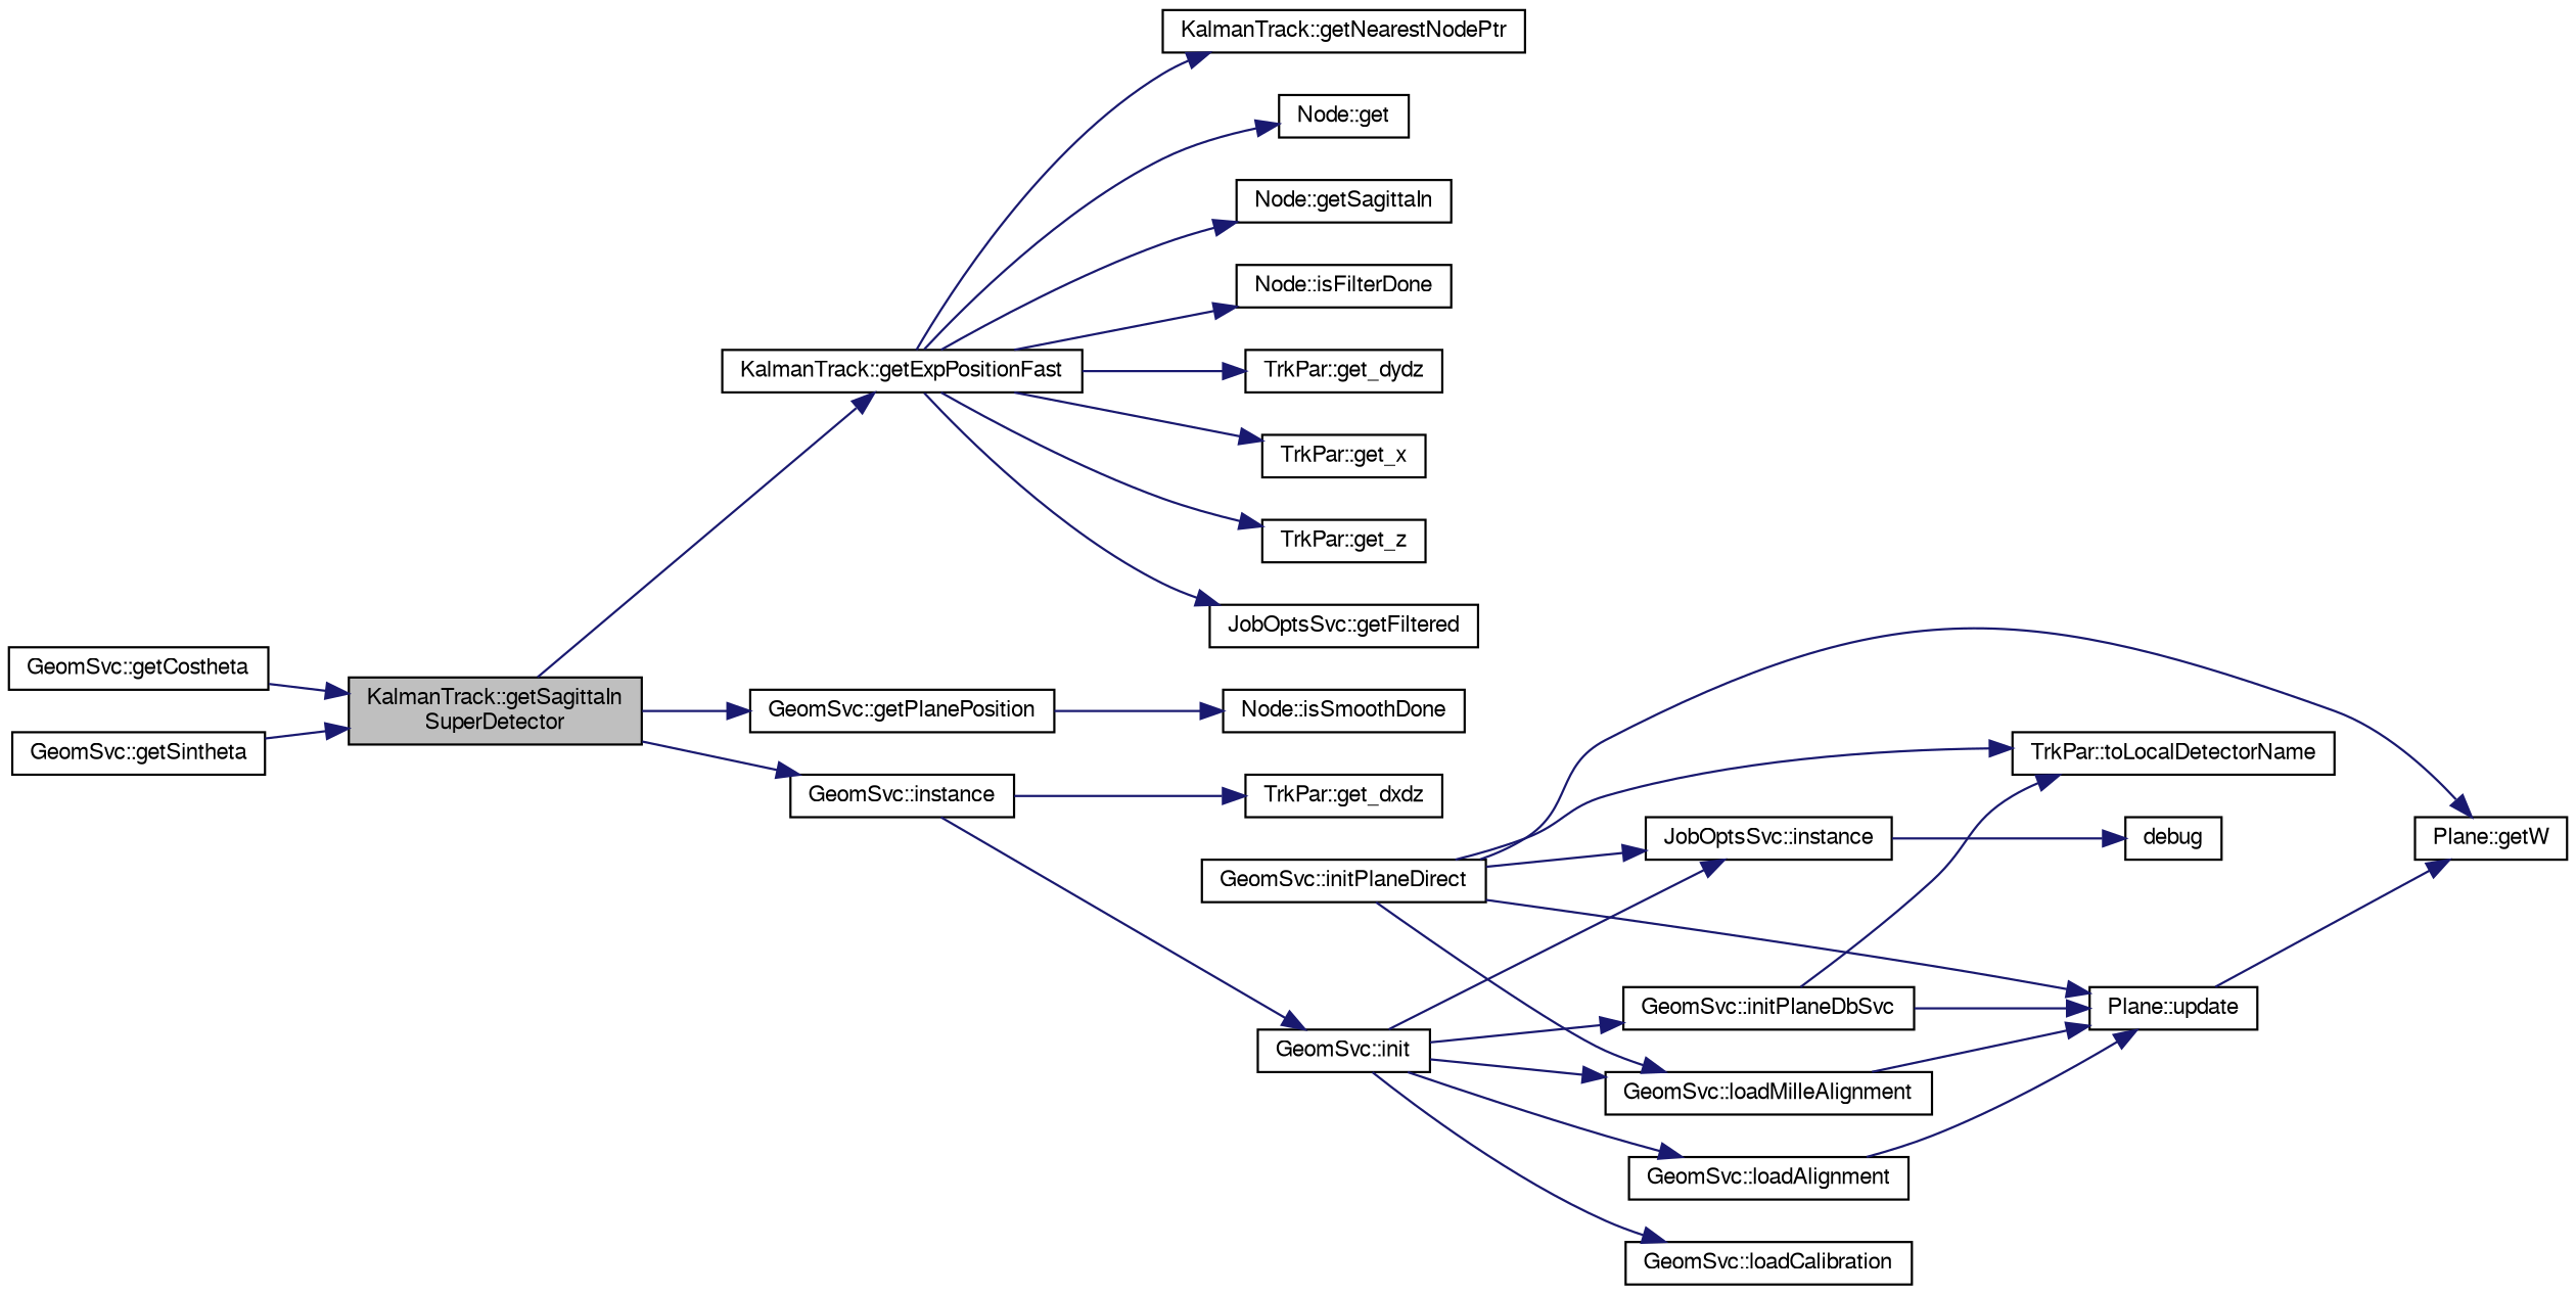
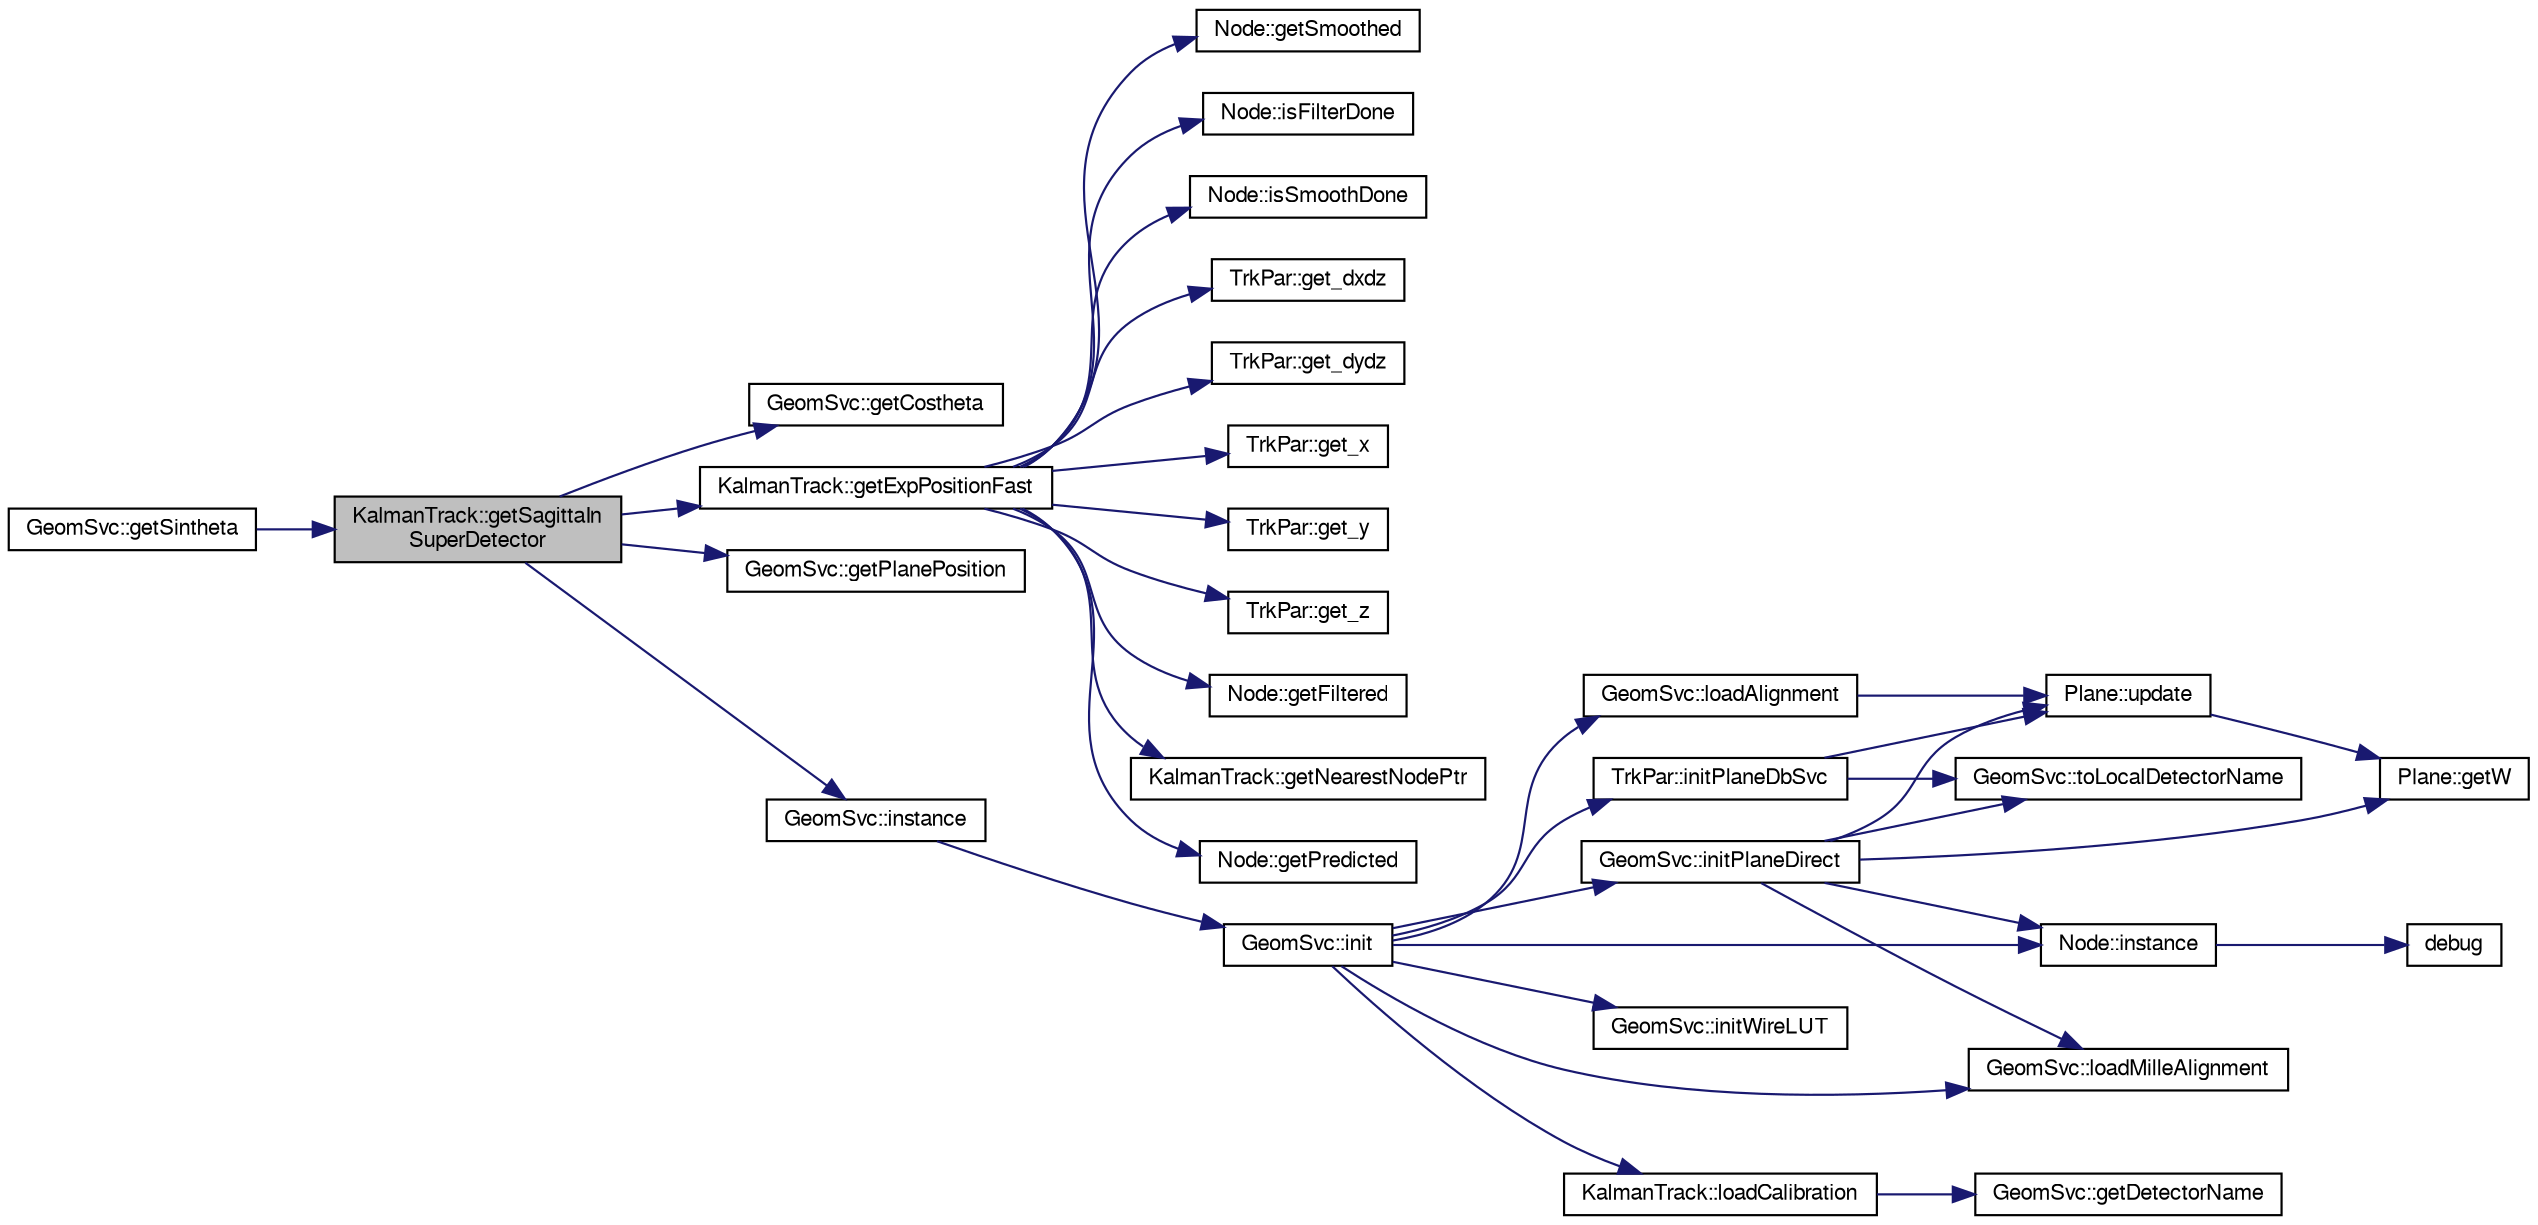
  digraph {
    rankdir=LR
    node [color=black fontname=FreeSans fontsize=10 shape=record]
    edge [color=midnightblue fontname=FreeSans fontsize=10 labelfontname=FreeSans labelfontsize=10 style=solid]
    n1 [fillcolor=grey75 fontcolor=black height=0.2 label="KalmanTrack::getSagittaIn\lSuperDetector" style=filled width=0.4]
    n2 [height=0.2 label="GeomSvc::getCostheta" width=0.4]
    n3 [height=0.2 label="KalmanTrack::getExpPositionFast" width=0.4]
    n4 [height=0.2 label="GeomSvc::getPlanePosition" width=0.4]
    n5 [height=0.2 label="GeomSvc::instance" width=0.4]
    n6 [height=0.2 label="TrkPar::get_dxdz" width=0.4]
    n7 [height=0.2 label="TrkPar::get_dydz" width=0.4]
    n8 [height=0.2 label="TrkPar::get_x" width=0.4]
+   n9 [height=0.2 label="TrkPar::get_y" width=0.4]
    n10 [height=0.2 label="TrkPar::get_z" width=0.4]
-   n11 [height=0.2 label="JobOptsSvc::getFiltered" width=0.4]
+   n11 [height=0.2 label="Node::getFiltered" width=0.4]
    n12 [height=0.2 label="KalmanTrack::getNearestNodePtr" width=0.4]
-   n13 [height=0.2 label="Node::get" width=0.4]
-   n14 [height=0.2 label="Node::getSagittaIn" width=0.4]
+   n13 [height=0.2 label="Node::getPredicted" width=0.4]
+   n14 [height=0.2 label="Node::getSmoothed" width=0.4]
    n15 [height=0.2 label="Node::isFilterDone" width=0.4]
    n16 [height=0.2 label="Node::isSmoothDone" width=0.4]
    n17 [height=0.2 label="GeomSvc::getSintheta" width=0.4]
    n18 [height=0.2 label="GeomSvc::init" width=0.4]
-   n19 [height=0.2 label="GeomSvc::initPlaneDbSvc" width=0.4]
+   n19 [height=0.2 label="TrkPar::initPlaneDbSvc" width=0.4]
    n20 [height=0.2 label="GeomSvc::initPlaneDirect" width=0.4]
-   n21 [height=0.2 label="JobOptsSvc::instance" width=0.4]
+   n21 [height=0.2 label="Node::instance" width=0.4]
    n22 [height=0.2 label="GeomSvc::loadMilleAlignment" width=0.4]
+   n23 [height=0.2 label="GeomSvc::initWireLUT" width=0.4]
    n24 [height=0.2 label="GeomSvc::loadAlignment" width=0.4]
-   n25 [height=0.2 label="GeomSvc::loadCalibration" width=0.4]
-   n26 [height=0.2 label="TrkPar::toLocalDetectorName" width=0.4]
+   n25 [height=0.2 label="KalmanTrack::loadCalibration" width=0.4]
+   n26 [height=0.2 label="GeomSvc::toLocalDetectorName" width=0.4]
    n27 [height=0.2 label="Plane::update" width=0.4]
    n28 [height=0.2 label="Plane::getW" width=0.4]
    n29 [height=0.2 label=debug width=0.4]
-   n2 -> n1
+   n30 [height=0.2 label="GeomSvc::getDetectorName" width=0.4]
+   n1 -> n2
    n1 -> n3
    n1 -> n4
    n1 -> n5
-   n5 -> n6
+   n3 -> n6
    n3 -> n7
    n3 -> n8
+   n3 -> n9
    n3 -> n10
    n3 -> n11
    n3 -> n12
    n3 -> n13
    n3 -> n14
    n3 -> n15
-   n4 -> n16
+   n3 -> n16
    n5 -> n18
    n17 -> n1
    n18 -> n19
+   n18 -> n20
    n18 -> n21
    n18 -> n22
+   n18 -> n23
    n18 -> n24
    n18 -> n25
    n19 -> n26
    n19 -> n27
    n20 -> n21
    n20 -> n22
    n20 -> n26
    n20 -> n27
    n20 -> n28
    n21 -> n29
-   n22 -> n27
    n24 -> n27
+   n25 -> n30
    n27 -> n28
  }
